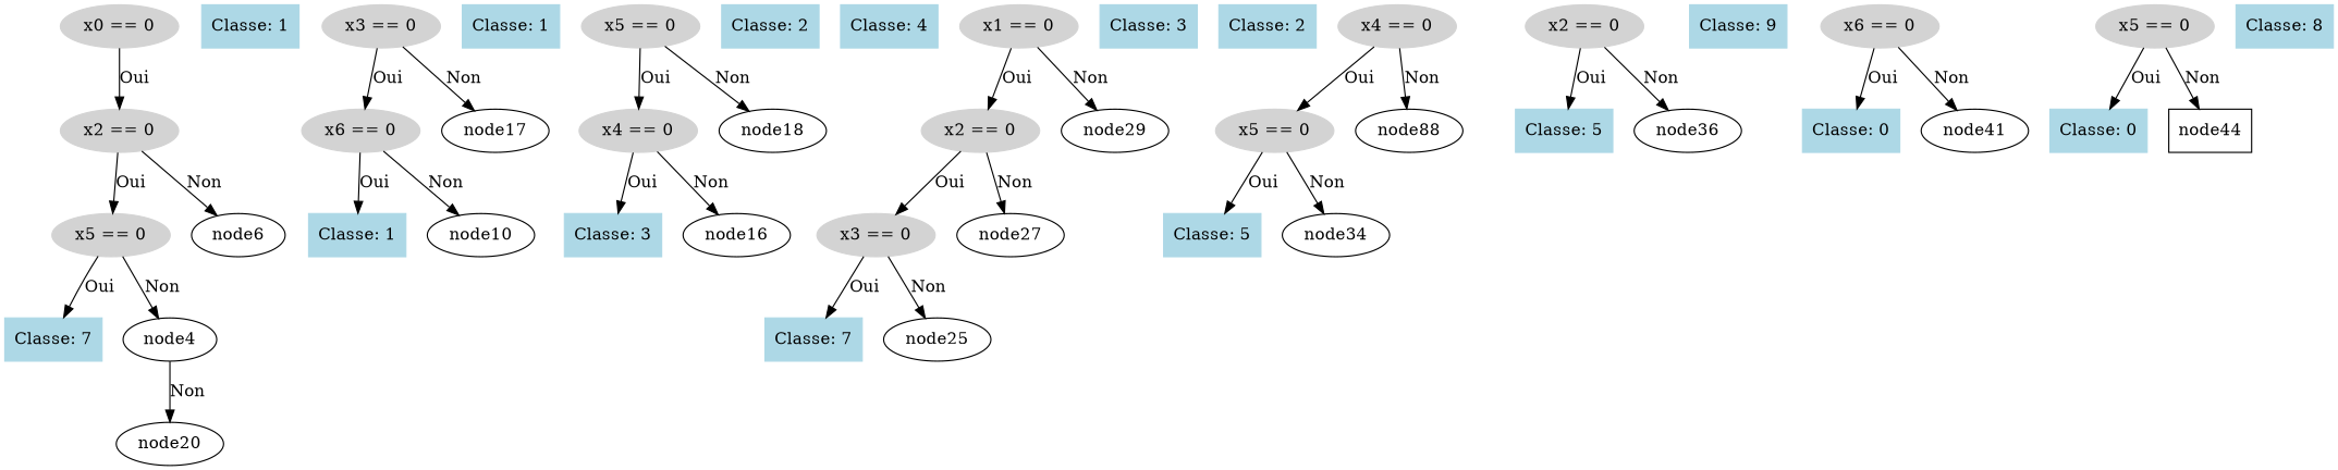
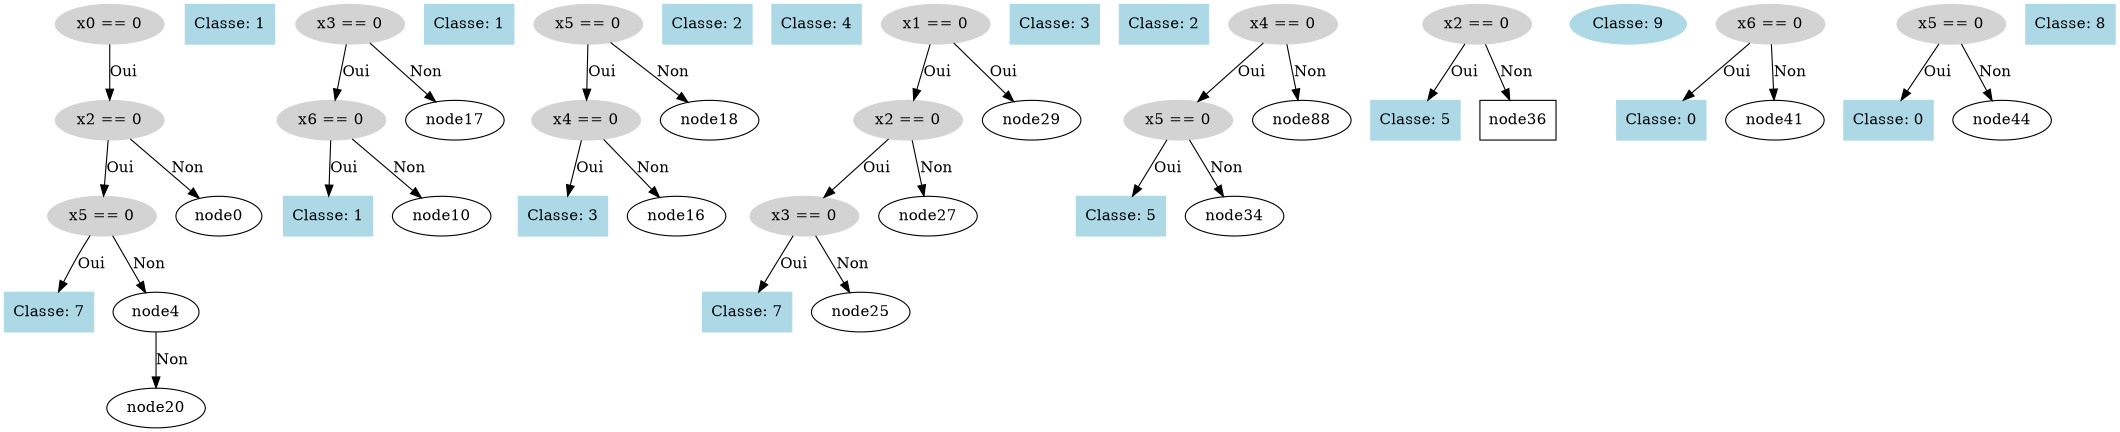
  digraph {
    node [color=lightblue shape=box style=filled]
    n1 [color=lightgray label="x0 == 0" shape=ellipse]
    n2 [color=lightgray label="x2 == 0" shape=ellipse]
    n3 [color=lightgray label="x5 == 0" shape=ellipse]
-   node6 [color="" shape="" style=""]
+   node6 [label=node0 color="" shape="" style=""]
    node20 [color="" shape="" style=""]
    n6 [label="Classe: 7"]
    node4 [color="" shape="" style=""]
    n8 [label="Classe: 1"]
    n9 [color=lightgray label="x3 == 0" shape=ellipse]
    n10 [color=lightgray label="x6 == 0" shape=ellipse]
    n11 [label=node17 color="" shape="" style=""]
    n12 [label="Classe: 1"]
    node10 [color="" shape="" style=""]
    n14 [label="Classe: 1"]
    n15 [color=lightgray label="x5 == 0" shape=ellipse]
    n16 [color=lightgray label="x4 == 0" shape=ellipse]
    node18 [color="" shape="" style=""]
    n18 [label="Classe: 3"]
    node16 [color="" shape="" style=""]
    n20 [label="Classe: 2"]
    n21 [label="Classe: 4"]
    n22 [color=lightgray label="x1 == 0" shape=ellipse]
    n23 [color=lightgray label="x2 == 0" shape=ellipse]
    node29 [color="" shape="" style=""]
    n25 [color=lightgray label="x3 == 0" shape=ellipse]
    node27 [color="" shape="" style=""]
    n27 [label="Classe: 7"]
    node25 [color="" shape="" style=""]
    n29 [label="Classe: 3"]
    n30 [label="Classe: 2"]
    n31 [color=lightgray label="x4 == 0" shape=ellipse]
    n32 [color=lightgray label="x5 == 0" shape=ellipse]
    n33 [label=node88 color="" shape="" style=""]
    n34 [label="Classe: 5"]
    n35 [label=node34 color="" shape="" style=""]
    n36 [color=lightgray label="x2 == 0" shape=ellipse]
    n37 [label="Classe: 5"]
-   node36 [color="" shape="" style=""]
-   n39 [label="Classe: 9"]
+   node36 [color="" style=""]
+   n39 [label="Classe: 9" shape=ellipse]
    n40 [color=lightgray label="x6 == 0" shape=ellipse]
    n41 [label="Classe: 0"]
    node41 [color="" shape="" style=""]
    n43 [color=lightgray label="x5 == 0" shape=ellipse]
    n44 [label="Classe: 0"]
-   node44 [color="" style=""]
+   node44 [color="" shape="" style=""]
    n46 [label="Classe: 8"]
    n1 -> n2 [label=Oui]
    n2 -> n3 [label=Oui]
    n2 -> node6 [label=Non]
    n3 -> n6 [label=Oui]
    n3 -> node4 [label=Non]
    node4 -> node20 [label=Non]
    n9 -> n10 [label=Oui]
    n9 -> n11 [label=Non]
    n10 -> n12 [label=Oui]
    n10 -> node10 [label=Non]
    n15 -> n16 [label=Oui]
    n15 -> node18 [label=Non]
    n16 -> n18 [label=Oui]
    n16 -> node16 [label=Non]
    n22 -> n23 [label=Oui]
-   n22 -> node29 [label=Non]
+   n22 -> node29 [label=Oui]
    n23 -> n25 [label=Oui]
    n23 -> node27 [label=Non]
    n25 -> n27 [label=Oui]
    n25 -> node25 [label=Non]
    n31 -> n32 [label=Oui]
    n31 -> n33 [label=Non]
    n32 -> n34 [label=Oui]
    n32 -> n35 [label=Non]
    n36 -> n37 [label=Oui]
    n36 -> node36 [label=Non]
    n40 -> n41 [label=Oui]
    n40 -> node41 [label=Non]
    n43 -> n44 [label=Oui]
    n43 -> node44 [label=Non]
  }
